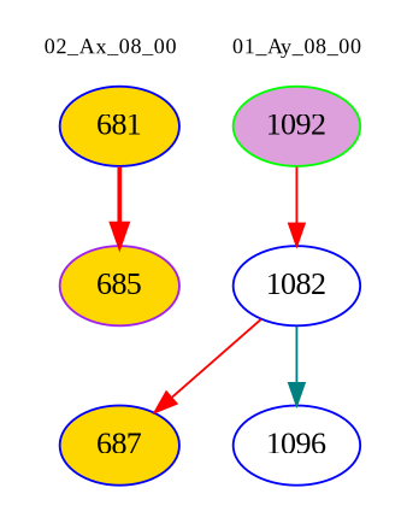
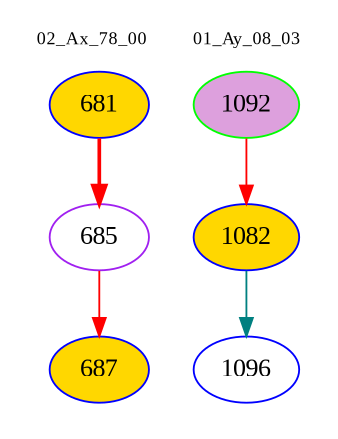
  digraph {
    fontname="Liberation Serif"
    node [color=blue fillcolor=white fontname="Liberation Serif" style=filled]
    edge [color=red fontname="Liberation Serif" style=solid]
    n1 [fillcolor=gold label=681]
-   n2 [color=purple fillcolor=gold label=685]
+   n2 [color=purple label=685]
    n3 [fillcolor=gold label=687]
    n4 [color=green fillcolor=plum label=1092]
-   n5 [label=1082]
+   n5 [fillcolor=gold label=1082]
    n6 [label=1096]
    subgraph cluster_1 {
      color=white
      fontsize=10
-     label="02_Ax_08_00"
+     label="02_Ax_78_00"
      n1
      n2
      n3
    }
    subgraph cluster_2 {
      color=white
      fontsize=10
-     label="01_Ay_08_00"
+     label="01_Ay_08_03"
      n4
      n5
      n6
    }
    n1 -> n2 [style=bold]
-   n5 -> n3
+   n2 -> n3
    n4 -> n5
    n5 -> n6 [color=teal]
  }
